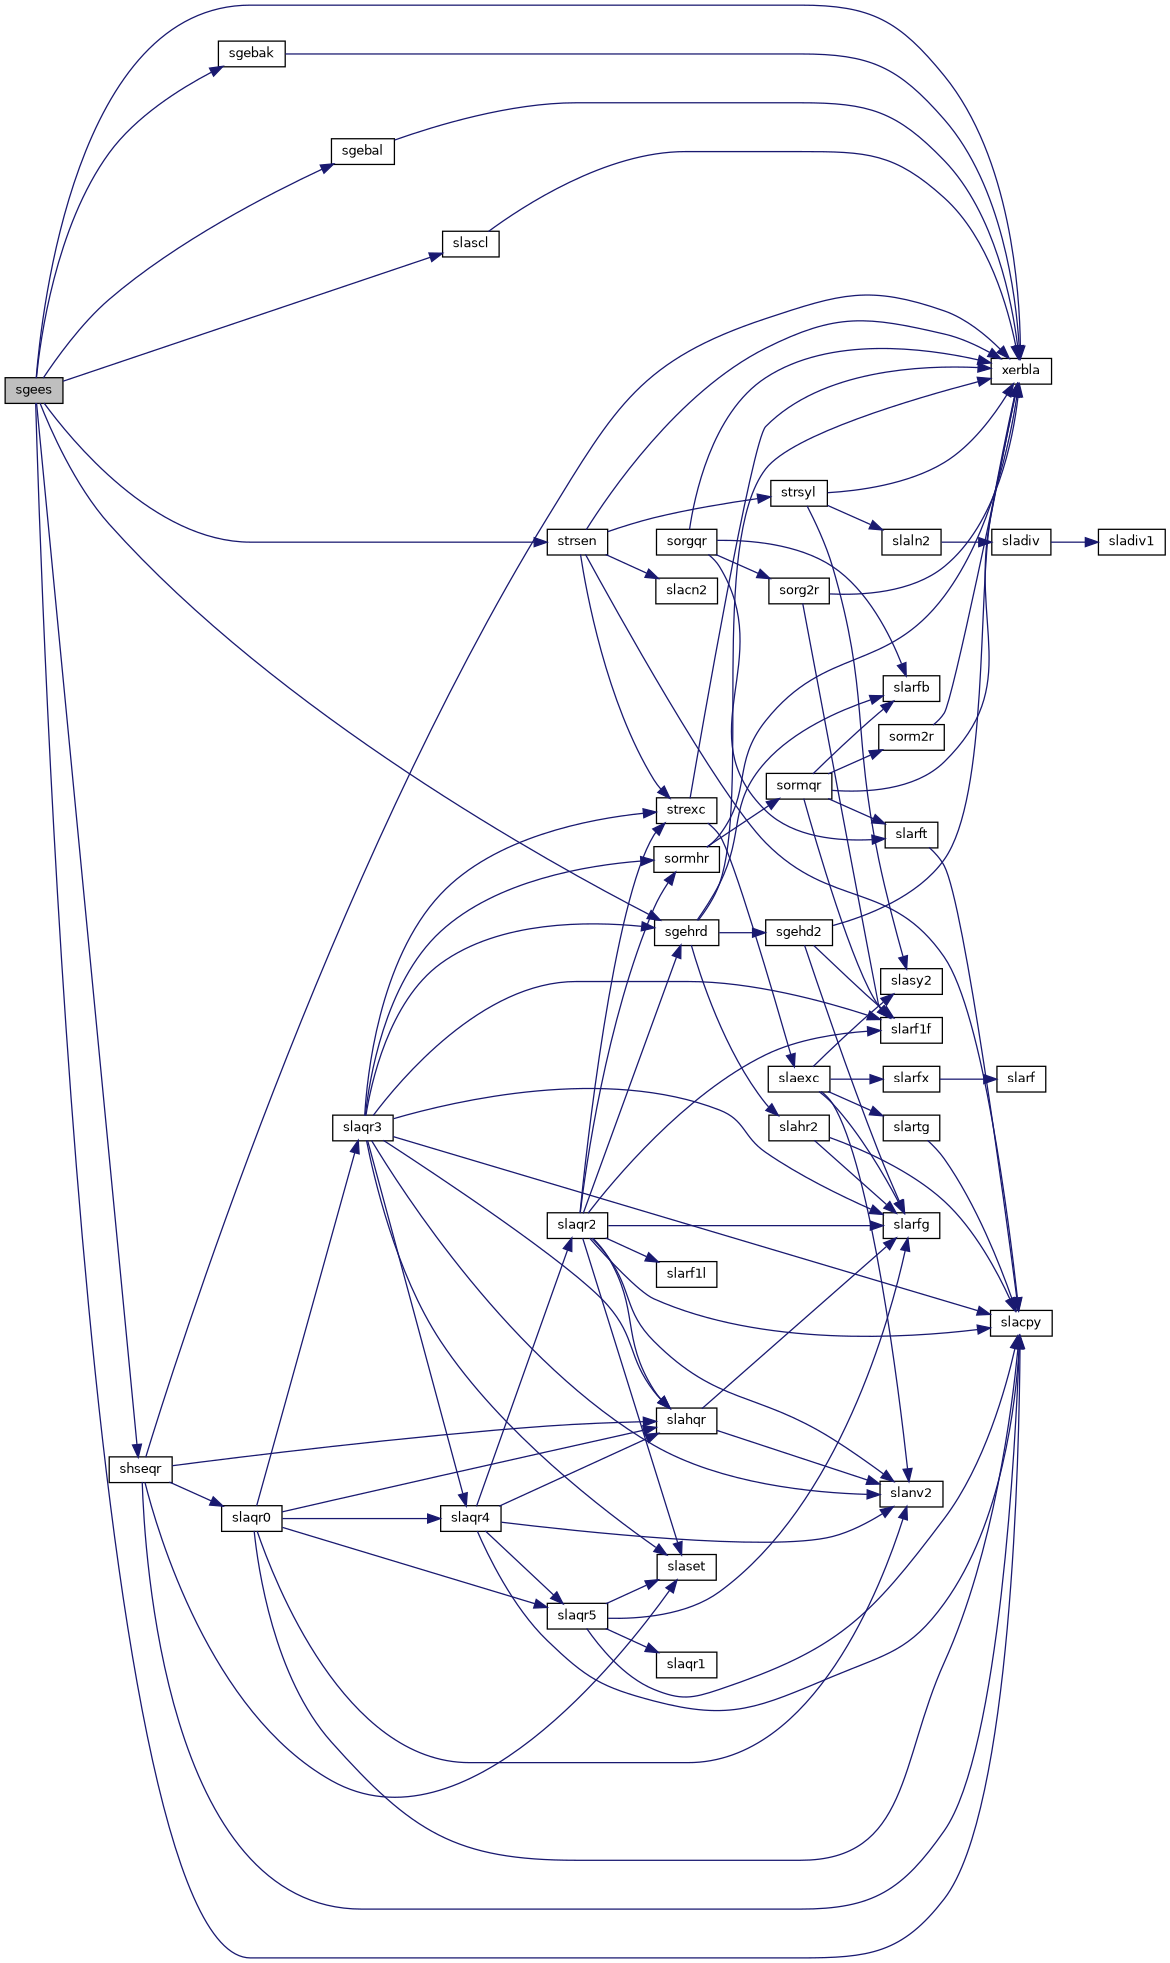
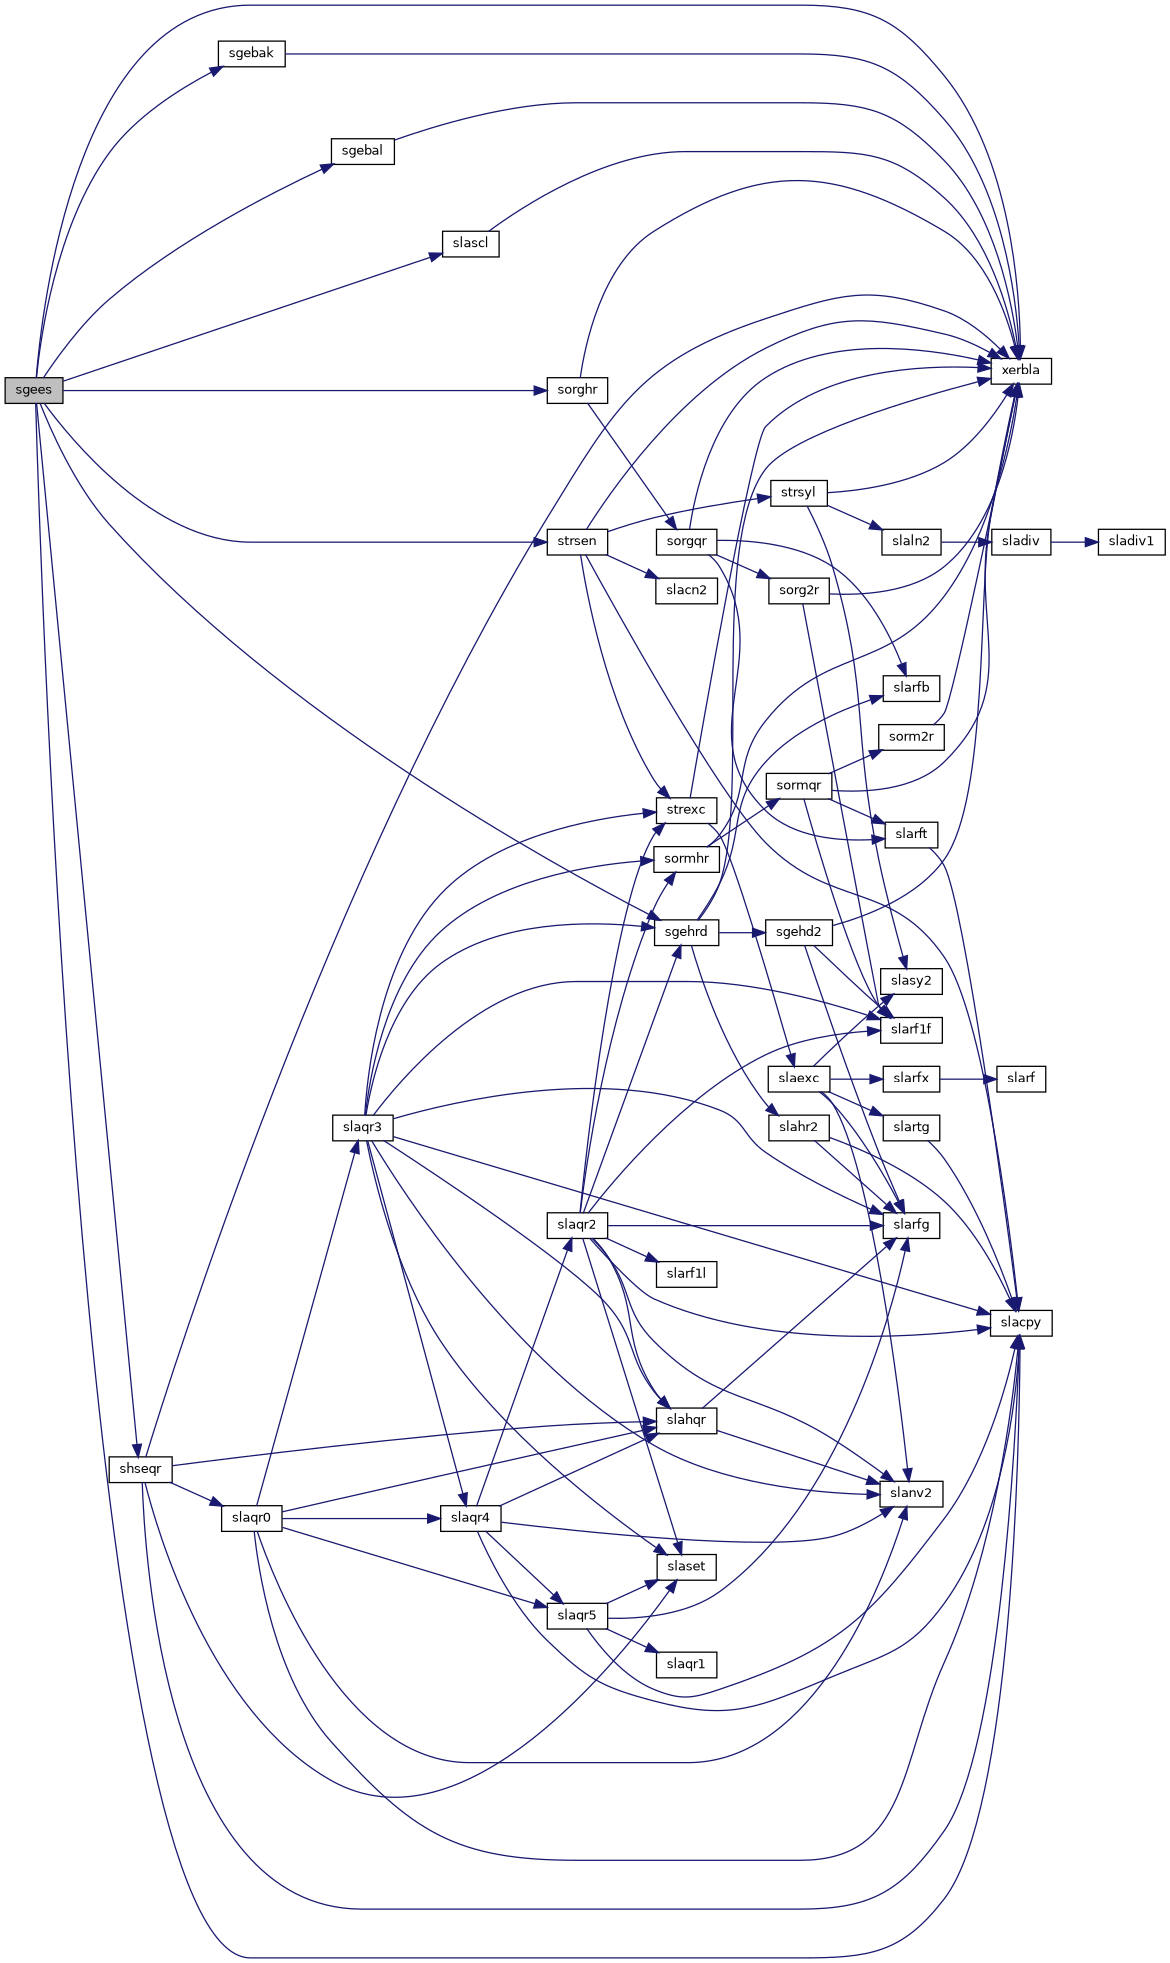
  digraph {
    rankdir=LR
    node [color=black fillcolor=white fontname=Helvetica fontsize=10 shape=record style=filled]
    edge [color=midnightblue fontname=Helvetica fontsize=10 labelfontname=Helvetica labelfontsize=10 style=solid]
    n1 [fillcolor=grey75 fontcolor=black height=0.2 label=sgees width=0.4]
    n2 [height=0.2 label=sgebak width=0.4]
    n3 [height=0.2 label=xerbla width=0.4]
    n4 [height=0.2 label=sgebal width=0.4]
    n5 [height=0.2 label=sgehrd width=0.4]
    n6 [height=0.2 label=slacpy width=0.4]
    n7 [height=0.2 label=shseqr width=0.4]
    n8 [height=0.2 label=slascl width=0.4]
+   n9 [height=0.2 label=sorghr width=0.4]
    n10 [height=0.2 label=strsen width=0.4]
    n11 [height=0.2 label=sgehd2 width=0.4]
    n12 [height=0.2 label=slahr2 width=0.4]
    n13 [height=0.2 label=slarfb width=0.4]
    n14 [height=0.2 label=slahqr width=0.4]
    n15 [height=0.2 label=slaqr0 width=0.4]
    n16 [height=0.2 label=slaset width=0.4]
    n17 [height=0.2 label=sorgqr width=0.4]
    n18 [height=0.2 label=strexc width=0.4]
    n19 [height=0.2 label=slacn2 width=0.4]
    n20 [height=0.2 label=strsyl width=0.4]
    n21 [height=0.2 label=slarf1f width=0.4]
    n22 [height=0.2 label=slarfg width=0.4]
    n23 [height=0.2 label=slanv2 width=0.4]
    n24 [height=0.2 label=slaqr3 width=0.4]
    n25 [height=0.2 label=slaqr4 width=0.4]
    n26 [height=0.2 label=slaqr5 width=0.4]
    n27 [height=0.2 label=sormhr width=0.4]
    n28 [height=0.2 label=slaqr2 width=0.4]
    n29 [height=0.2 label=slaqr1 width=0.4]
    n30 [height=0.2 label=sormqr width=0.4]
    n31 [height=0.2 label=slaexc width=0.4]
    n32 [height=0.2 label=slarf1l width=0.4]
    n33 [height=0.2 label=slarft width=0.4]
    n34 [height=0.2 label=sorm2r width=0.4]
    n35 [height=0.2 label=slarfx width=0.4]
    n36 [height=0.2 label=slartg width=0.4]
    n37 [height=0.2 label=slasy2 width=0.4]
    n38 [height=0.2 label=slarf width=0.4]
    n39 [height=0.2 label=sorg2r width=0.4]
    n40 [height=0.2 label=slaln2 width=0.4]
    n41 [height=0.2 label=sladiv width=0.4]
    n42 [height=0.2 label=sladiv1 width=0.4]
    n1 -> n2
    n1 -> n3
    n1 -> n4
    n1 -> n5
    n1 -> n6
    n1 -> n7
    n1 -> n8
+   n1 -> n9
    n1 -> n10
    n2 -> n3
    n4 -> n3
    n5 -> n3
    n5 -> n11
    n5 -> n12
    n5 -> n13
    n7 -> n3
    n7 -> n6
    n7 -> n14
    n7 -> n15
    n7 -> n16
    n8 -> n3
+   n9 -> n3
+   n9 -> n17
    n10 -> n3
    n10 -> n6
    n10 -> n18
    n10 -> n19
    n10 -> n20
    n11 -> n3
    n11 -> n21
    n11 -> n22
    n12 -> n6
    n12 -> n22
    n14 -> n22
    n14 -> n23
    n15 -> n6
    n15 -> n14
    n15 -> n23
    n15 -> n24
    n15 -> n25
    n15 -> n26
    n17 -> n3
    n17 -> n13
    n17 -> n33
    n17 -> n39
    n18 -> n3
    n18 -> n31
    n20 -> n3
    n20 -> n37
    n20 -> n40
    n24 -> n5
    n24 -> n6
    n24 -> n14
    n24 -> n16
    n24 -> n18
    n24 -> n21
    n24 -> n22
    n24 -> n23
    n24 -> n25
    n24 -> n27
    n25 -> n6
    n25 -> n14
    n25 -> n23
    n25 -> n26
    n25 -> n28
    n26 -> n6
    n26 -> n16
    n26 -> n22
    n26 -> n29
    n27 -> n3
    n27 -> n30
    n28 -> n5
    n28 -> n6
    n28 -> n14
    n28 -> n16
    n28 -> n18
    n28 -> n21
    n28 -> n22
    n28 -> n23
    n28 -> n27
    n28 -> n32
    n30 -> n3
-   n30 -> n13
    n30 -> n21
    n30 -> n33
    n30 -> n34
    n31 -> n22
    n31 -> n23
    n31 -> n35
    n31 -> n36
    n31 -> n37
    n33 -> n6
    n34 -> n3
    n35 -> n38
    n36 -> n6
    n39 -> n3
    n39 -> n21
    n40 -> n41
    n41 -> n42
  }
